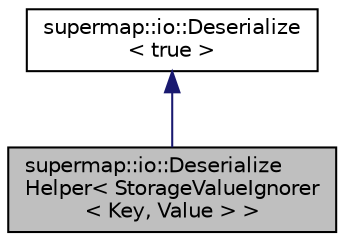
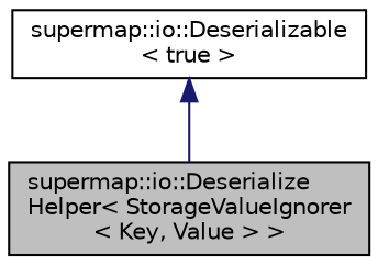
  digraph {
    node [color=black fontname=Helvetica fontsize=10 shape=record style=filled]
    n1 [fillcolor=grey75 fontcolor=black height=0.2 label="supermap::io::Deserialize\lHelper\< StorageValueIgnorer\l\< Key, Value \> \>" width=0.4]
-   n2 [fillcolor=white height=0.2 label="supermap::io::Deserialize\l\< true \>" width=0.4]
+   n2 [fillcolor=white height=0.2 label="supermap::io::Deserializable\l\< true \>" width=0.4]
    n2 -> n1 [color=midnightblue dir=back fontname=Helvetica fontsize=10 labelfontname=Helvetica labelfontsize=10 style=solid]
  }
